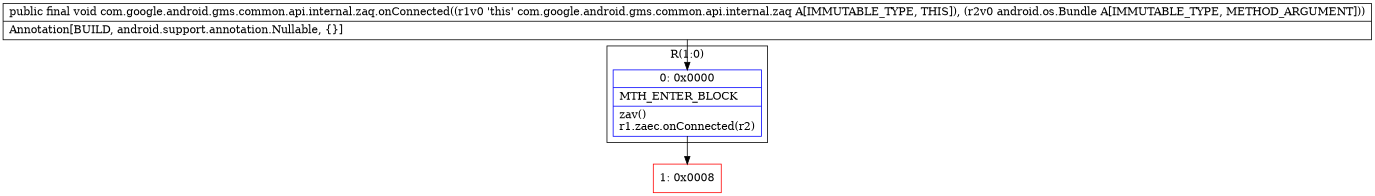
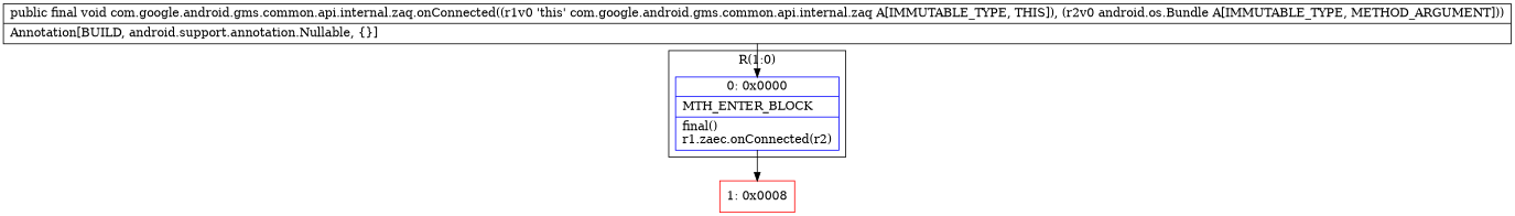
  digraph {
    node [shape=record]
-   n1 [color=blue label="{0\:\ 0x0000|MTH_ENTER_BLOCK\l|zav()\lr1.zaec.onConnected(r2)\l}"]
+   n1 [color=blue label="{0\:\ 0x0000|MTH_ENTER_BLOCK\l|final()\lr1.zaec.onConnected(r2)\l}"]
    n2 [color=red label="{1\:\ 0x0008}"]
    n3 [label="{public final void com.google.android.gms.common.api.internal.zaq.onConnected((r1v0 'this' com.google.android.gms.common.api.internal.zaq A[IMMUTABLE_TYPE, THIS]), (r2v0 android.os.Bundle A[IMMUTABLE_TYPE, METHOD_ARGUMENT]))  | Annotation[BUILD, android.support.annotation.Nullable, \{\}]\l}"]
    subgraph cluster_1 {
      label="R(1:0)"
      n1
    }
    n1 -> n2
    n3 -> n1
  }
